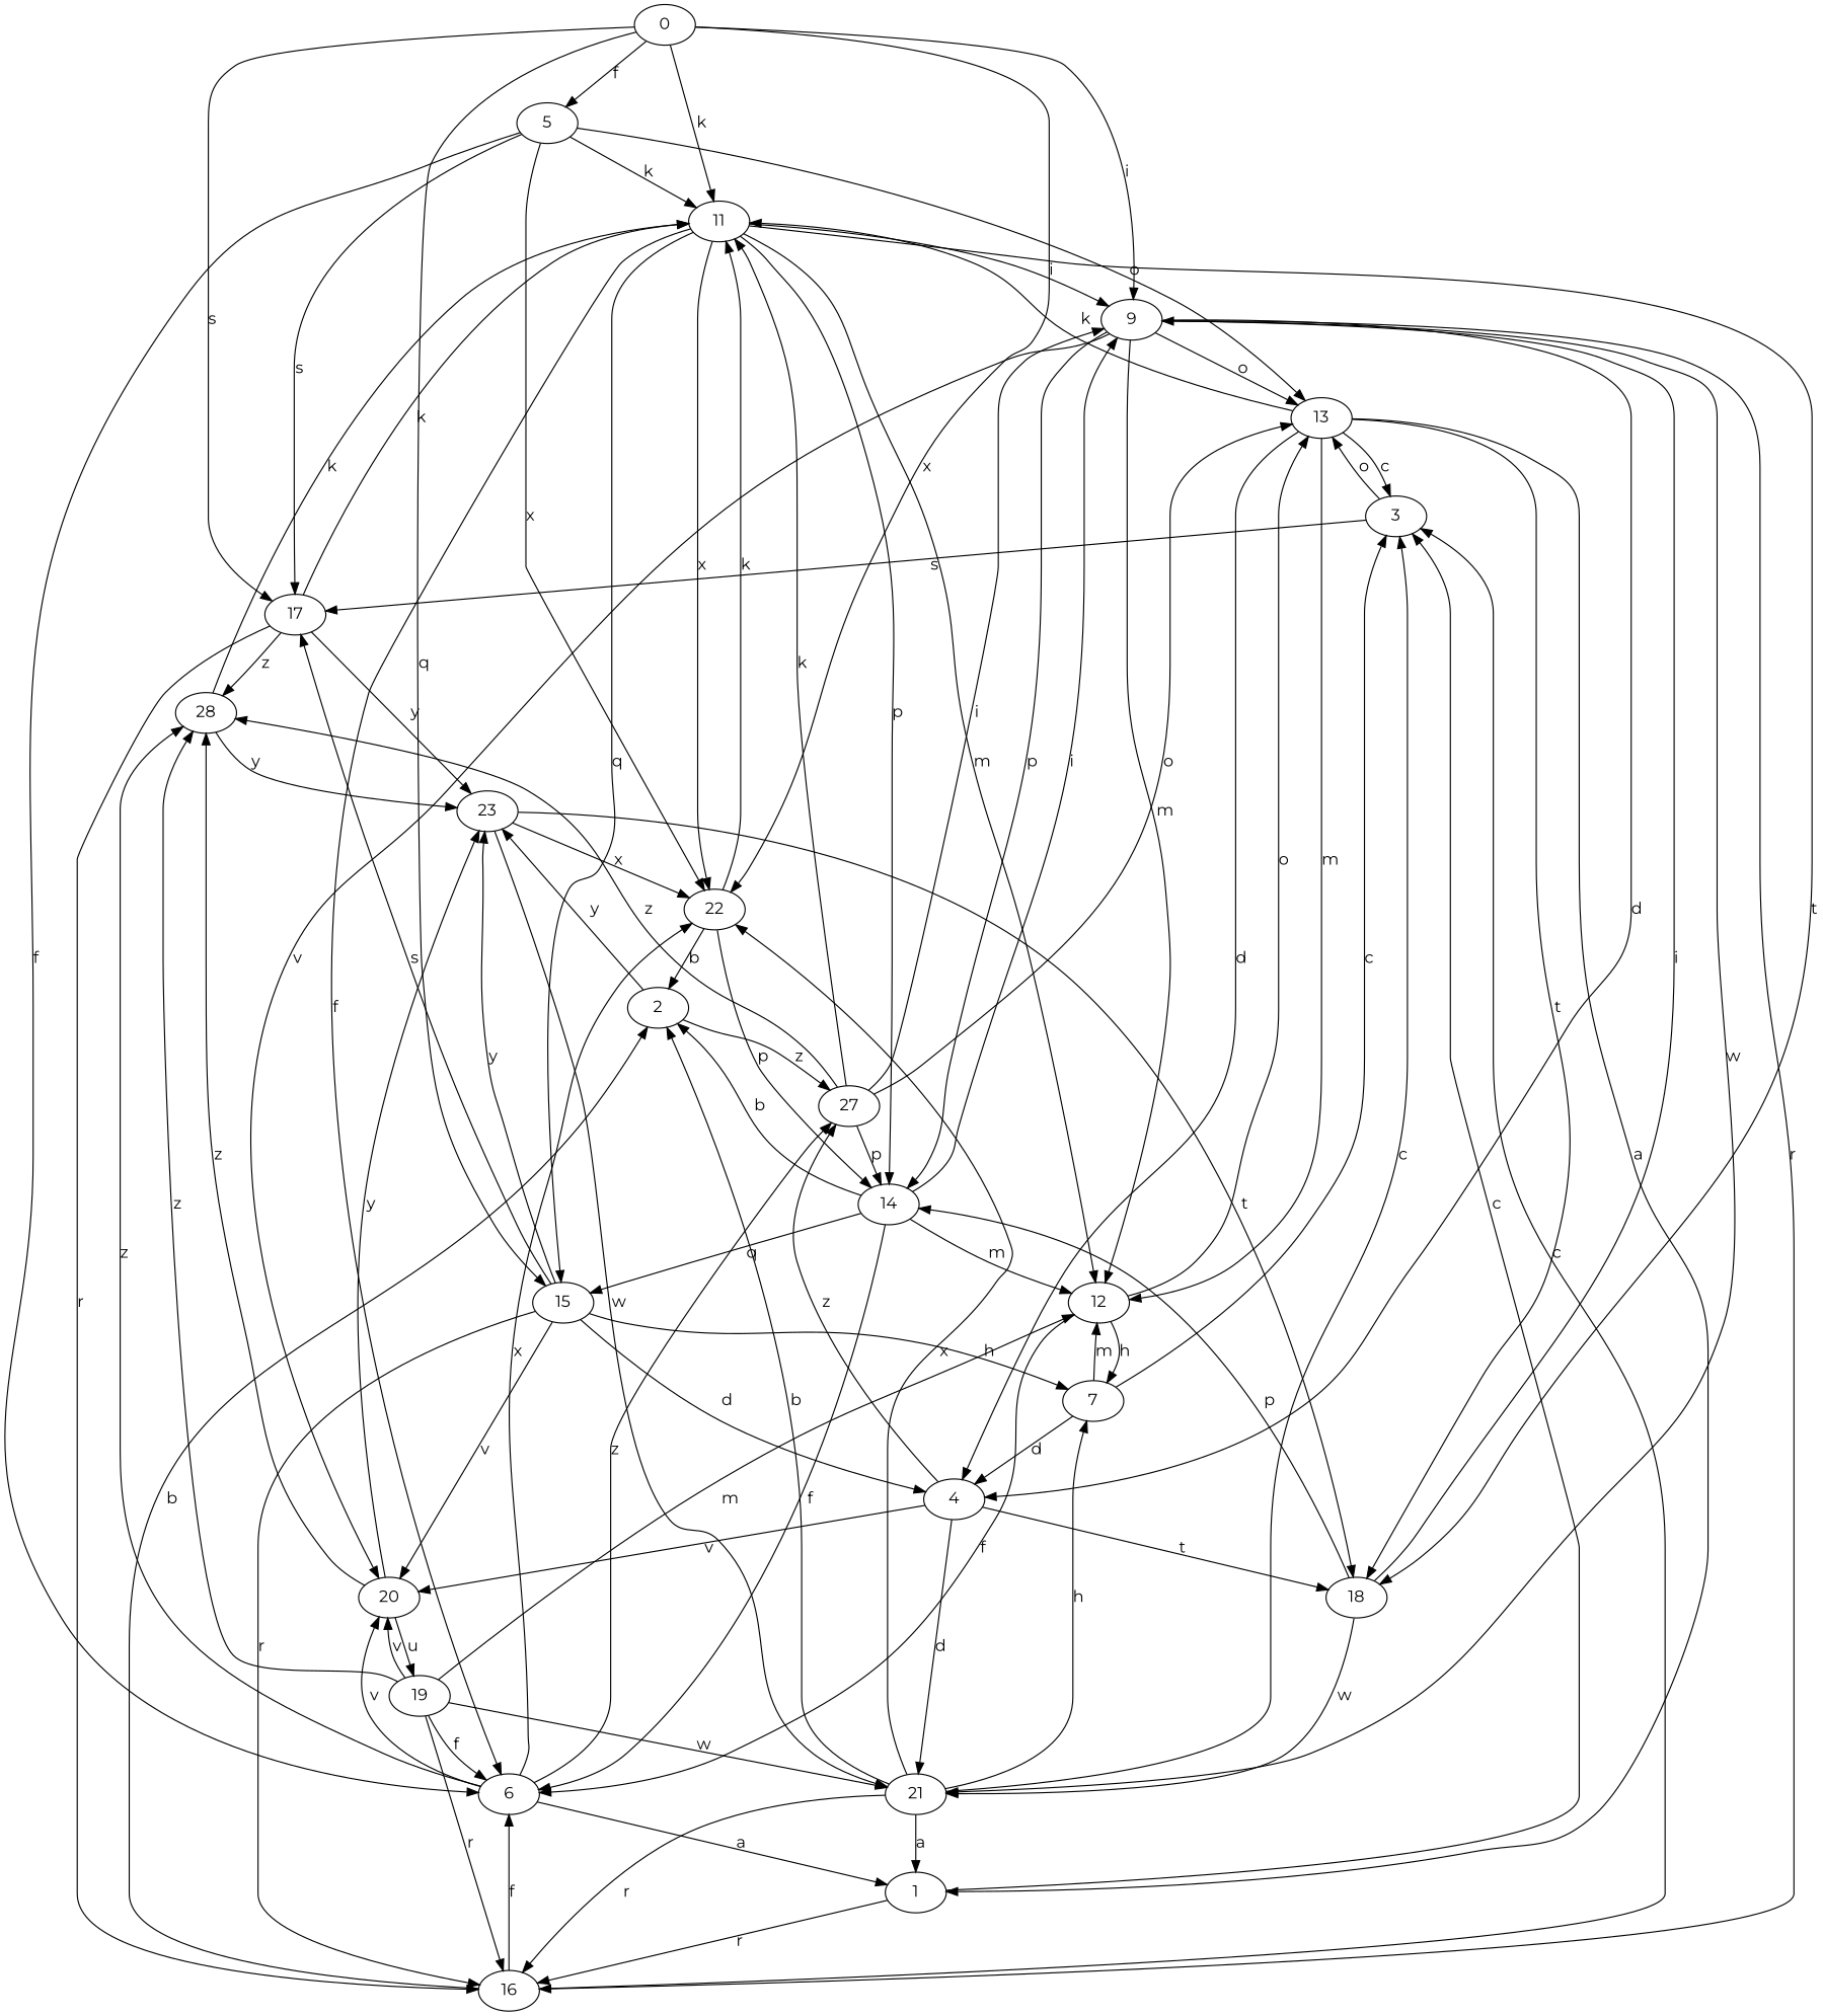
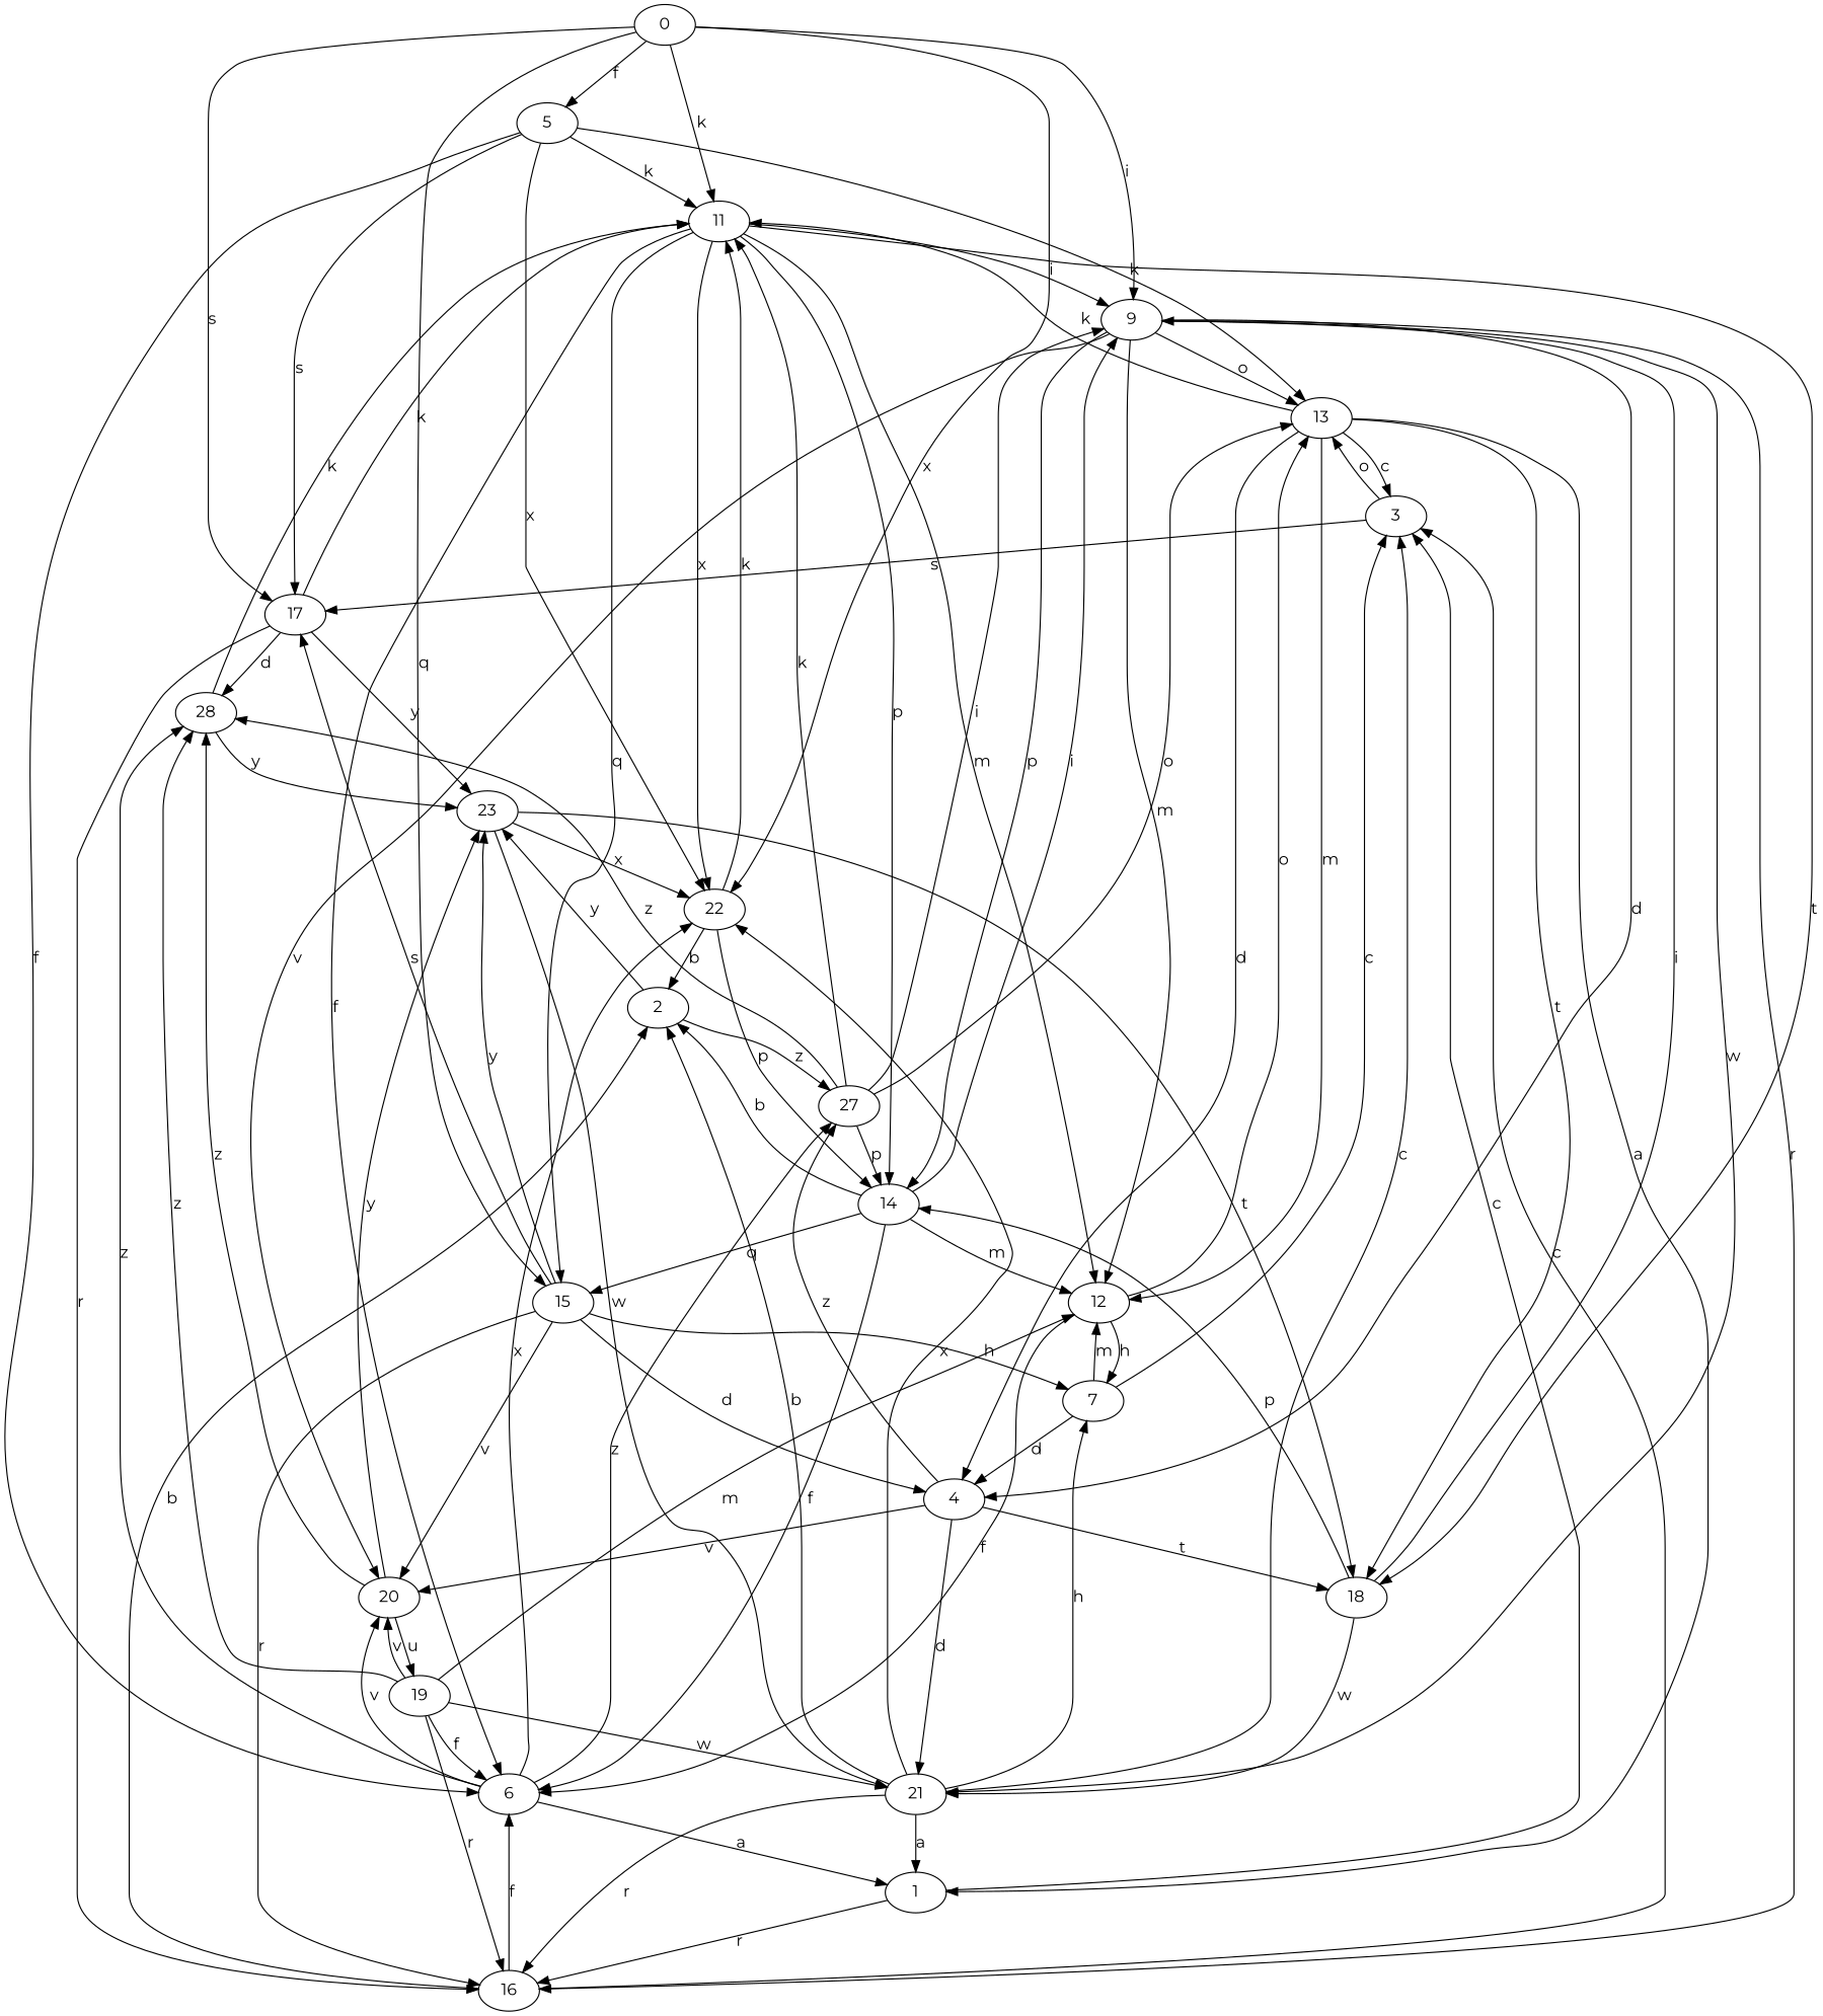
  strict digraph {
    fontname=Montserrat
    node [fontname=Montserrat]
    edge [fontname=Montserrat]
    0
    5
    9
    11
    15
    17
    22
    13
    6
    16
    4
    20
    12
    14
    21
    18
    23
    7
    28
    2
    1
    3
    27
    19
    0 -> 5 [label=f]
    0 -> 9 [label=i]
    0 -> 11 [label=k]
    0 -> 15 [label=q]
    0 -> 17 [label=s]
    0 -> 22 [label=x]
    5 -> 11 [label=k]
    5 -> 17 [label=s]
    5 -> 22 [label=x]
-   5 -> 13 [label=o]
+   5 -> 13 [label=k]
    5 -> 6 [label=f]
    9 -> 13 [label=o]
    9 -> 16 [label=r]
    9 -> 4 [label=d]
    9 -> 20 [label=v]
    9 -> 12 [label=m]
    9 -> 14 [label=p]
    9 -> 21 [label=w]
    11 -> 9 [label=i]
    11 -> 15 [label=q]
    11 -> 22 [label=x]
    11 -> 6 [label=f]
    11 -> 12 [label=m]
    11 -> 14 [label=p]
    11 -> 18 [label=t]
    15 -> 17 [label=s]
    15 -> 16 [label=r]
    15 -> 4 [label=d]
    15 -> 20 [label=v]
    15 -> 23 [label=y]
    15 -> 7 [label=h]
    17 -> 11 [label=k]
    17 -> 16 [label=r]
    17 -> 23 [label=y]
-   17 -> 28 [label=z]
+   17 -> 28 [label=d]
    22 -> 11 [label=k]
    22 -> 14 [label=p]
    22 -> 2 [label=b]
    13 -> 11 [label=k]
    13 -> 4 [label=d]
    13 -> 12 [label=m]
    13 -> 18 [label=t]
    13 -> 1 [label=a]
    13 -> 3 [label=c]
    6 -> 22 [label=x]
    6 -> 20 [label=v]
    6 -> 28 [label=z]
    6 -> 1 [label=a]
    6 -> 27 [label=z]
    16 -> 6 [label=f]
    16 -> 2 [label=b]
    16 -> 3 [label=c]
    4 -> 20 [label=v]
    4 -> 21 [label=d]
    4 -> 18 [label=t]
    4 -> 27 [label=z]
    20 -> 23 [label=y]
    20 -> 28 [label=z]
    20 -> 19 [label=u]
    12 -> 13 [label=o]
    12 -> 6 [label=f]
    12 -> 7 [label=h]
    14 -> 9 [label=i]
    14 -> 15 [label=q]
    14 -> 6 [label=f]
    14 -> 12 [label=m]
    14 -> 2 [label=b]
    21 -> 22 [label=x]
    21 -> 16 [label=r]
    21 -> 7 [label=h]
    21 -> 2 [label=b]
    21 -> 1 [label=a]
    21 -> 3 [label=c]
    18 -> 9 [label=i]
    18 -> 14 [label=p]
    18 -> 21 [label=w]
    23 -> 22 [label=x]
    23 -> 21 [label=w]
    23 -> 18 [label=t]
    7 -> 4 [label=d]
    7 -> 12 [label=m]
    7 -> 3 [label=c]
    28 -> 11 [label=k]
    28 -> 23 [label=y]
    2 -> 23 [label=y]
    2 -> 27 [label=z]
    1 -> 16 [label=r]
    1 -> 3 [label=c]
    3 -> 17 [label=s]
    3 -> 13 [label=o]
    27 -> 9 [label=i]
    27 -> 11 [label=k]
    27 -> 13 [label=o]
    27 -> 14 [label=p]
    27 -> 28 [label=z]
    19 -> 6 [label=f]
    19 -> 16 [label=r]
    19 -> 20 [label=v]
    19 -> 12 [label=m]
    19 -> 21 [label=w]
    19 -> 28 [label=z]
  }
